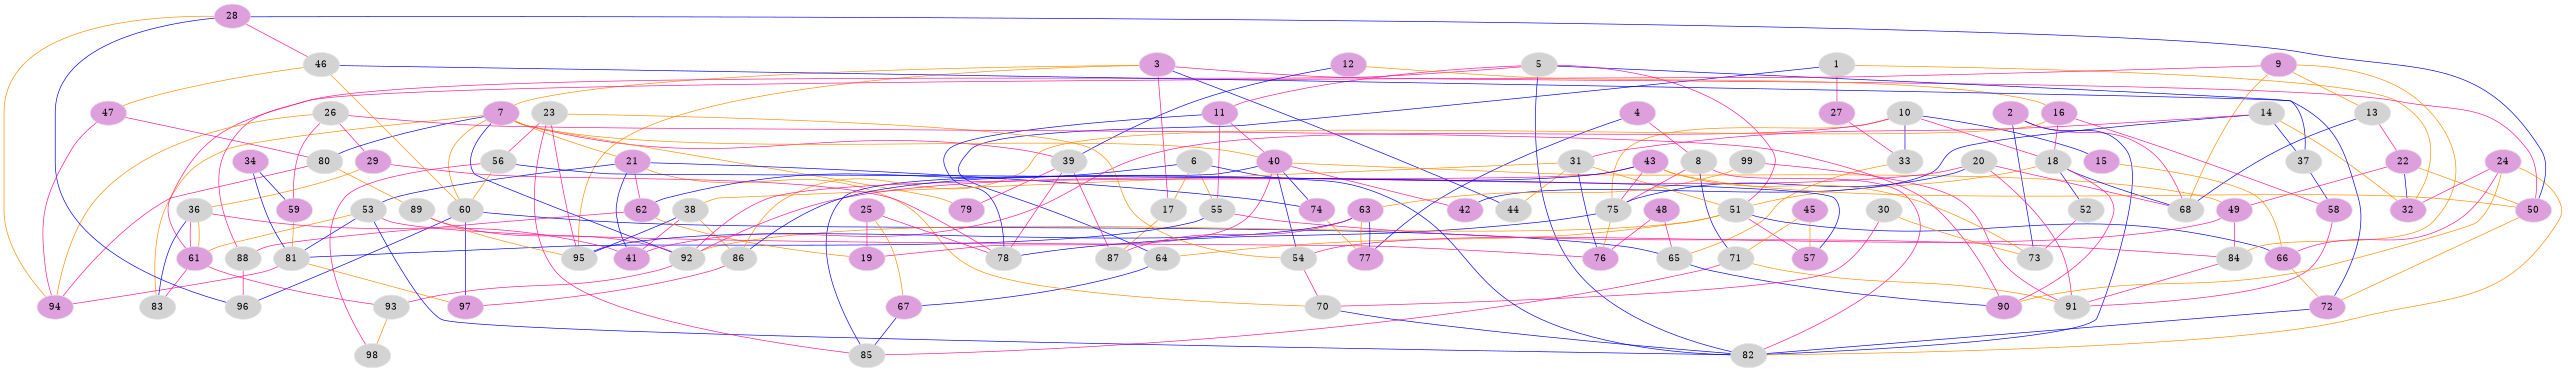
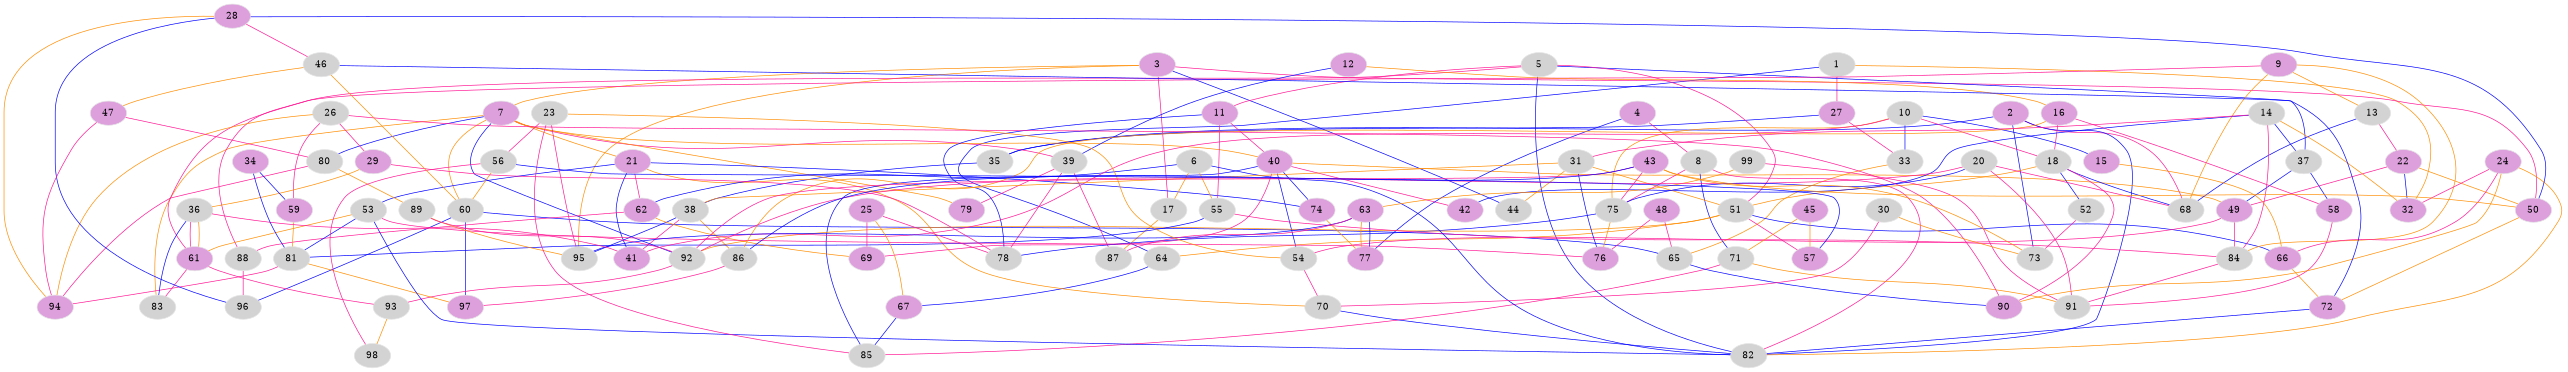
  graph {
    node [color=gray90 fillcolor=lightgrey style=filled]
    edge [color=deeppink]
    27 [fillcolor=plum]
    1
    32 [fillcolor=plum]
    64
+   35
    33
    67 [fillcolor=plum]
    2 [fillcolor=plum]
    68
    73
    82
    38
    3 [fillcolor=plum]
    7 [fillcolor=plum]
    17
    44
    50 [fillcolor=plum]
    95
    21 [fillcolor=plum]
    39
    40 [fillcolor=plum]
    60
    79 [fillcolor=plum]
    80
    83
    92
    87
    72 [fillcolor=plum]
    4 [fillcolor=plum]
    8
    77 [fillcolor=plum]
    71
    75
    5
    11 [fillcolor=plum]
    37
    51
    88
    55
    78
    58 [fillcolor=plum]
    49 [fillcolor=plum]
    66 [fillcolor=plum]
    57 [fillcolor=plum]
    96
    6
    62 [fillcolor=plum]
    84
    81
-   69 [fillcolor=plum label=19]
+   69 [fillcolor=plum]
    41 [fillcolor=plum]
    53
    70
    74 [fillcolor=plum]
    42 [fillcolor=plum]
    54
    85
    65
    97 [fillcolor=plum]
    94 [fillcolor=plum]
    89
    93
    91
    86
    9 [fillcolor=plum]
    13
    61 [fillcolor=plum]
    22 [fillcolor=plum]
    15 [fillcolor=plum]
    10
    18
    52
    90 [fillcolor=plum]
    76 [fillcolor=plum]
    12 [fillcolor=plum]
    16 [fillcolor=plum]
    14
    31
    n79 [label=99]
    63 [fillcolor=plum]
    20
    23
    56
    98
    24 [fillcolor=plum]
    25 [fillcolor=plum]
    26
    29 [fillcolor=plum]
    59 [fillcolor=plum]
    36
    28 [fillcolor=plum]
    46
    47 [fillcolor=plum]
    30
    34 [fillcolor=plum]
    43 [fillcolor=plum]
    45 [fillcolor=plum]
    48 [fillcolor=plum]
+   27 -- 35 [color=blue]
    27 -- 33
    1 -- 27
    1 -- 32 [color=darkorange]
    1 -- 64 [color=blue]
    64 -- 67 [color=blue]
+   35 -- 38 [color=blue]
    33 -- 65 [color=darkorange]
    67 -- 85 [color=blue]
+   2 -- 35 [color=blue]
    2 -- 68
    2 -- 73 [color=blue]
    2 -- 82 [color=blue]
    38 -- 95 [color=blue]
    38 -- 41
    38 -- 86 [color=darkorange]
    3 -- 7 [color=darkorange]
    3 -- 17
    3 -- 44 [color=blue]
    3 -- 50
    3 -- 95 [color=darkorange]
    7 -- 21 [color=darkorange]
    7 -- 39
    7 -- 40 [color=darkorange]
    7 -- 60 [color=darkorange]
    7 -- 79 [color=darkorange]
    7 -- 80 [color=blue]
    7 -- 83 [color=darkorange]
    7 -- 92 [color=blue]
    17 -- 87 [color=darkorange]
    50 -- 72 [color=darkorange]
    21 -- 62
    21 -- 41 [color=blue]
    21 -- 53 [color=blue]
    21 -- 70 [color=darkorange]
    21 -- 74 [color=blue]
    39 -- 79
    39 -- 87
    39 -- 78
    40 -- 49 [color=darkorange]
    40 -- 69
    40 -- 74 [color=blue]
    40 -- 42
    40 -- 54 [color=blue]
    40 -- 85 [color=blue]
    60 -- 96 [color=blue]
    60 -- 65 [color=blue]
    60 -- 97 [color=blue]
    80 -- 94
    80 -- 89 [color=darkorange]
    92 -- 93
    72 -- 82 [color=blue]
    4 -- 8
    4 -- 77 [color=blue]
    8 -- 82
    8 -- 71 [color=blue]
    8 -- 75
    71 -- 85
    71 -- 91 [color=darkorange]
    75 -- 78 [color=blue]
    75 -- 76 [color=darkorange]
    5 -- 82 [color=blue]
    5 -- 11
    5 -- 37 [color=blue]
    5 -- 51
    5 -- 88
    11 -- 40
    11 -- 55
    11 -- 78 [color=blue]
    37 -- 58 [color=blue]
+   37 -- 49 [color=blue]
    51 -- 64 [color=darkorange]
    51 -- 92 [color=darkorange]
    51 -- 66 [color=blue]
    51 -- 57
    88 -- 96
    55 -- 84
    55 -- 81 [color=blue]
    58 -- 91
    49 -- 84
    49 -- 54
    66 -- 72 [color=darkorange]
    6 -- 82 [color=blue]
    6 -- 17 [color=darkorange]
    6 -- 55 [color=darkorange]
    6 -- 62 [color=blue]
    62 -- 88
    62 -- 69 [color=darkorange]
    84 -- 91
    81 -- 97 [color=darkorange]
    81 -- 94
    53 -- 82 [color=blue]
    53 -- 81 [color=blue]
    53 -- 61 [color=darkorange]
    53 -- 76
    70 -- 82 [color=blue]
    74 -- 77 [color=darkorange]
    54 -- 70
    65 -- 90 [color=blue]
    89 -- 95 [color=darkorange]
    89 -- 92
    93 -- 98 [color=darkorange]
    86 -- 97
    9 -- 68 [color=darkorange]
    9 -- 84 [color=darkorange]
    9 -- 13 [color=darkorange]
    9 -- 61
    13 -- 68 [color=blue]
    13 -- 22
    61 -- 83
    61 -- 93
    22 -- 32 [color=blue]
    22 -- 50 [color=darkorange]
    22 -- 49
    15 -- 66 [color=darkorange]
    10 -- 33 [color=blue]
    10 -- 75 [color=darkorange]
    10 -- 41
    10 -- 15 [color=blue]
    10 -- 18
    18 -- 68 [color=blue]
    18 -- 51 [color=darkorange]
    18 -- 52 [color=blue]
    18 -- 90
    52 -- 73
    12 -- 39 [color=blue]
    12 -- 16 [color=darkorange]
    16 -- 58
    16 -- 86 [color=darkorange]
    16 -- 18
    14 -- 32 [color=darkorange]
    14 -- 37 [color=blue]
+   14 -- 84
    14 -- 42 [color=blue]
    14 -- 31
    31 -- 38 [color=darkorange]
    31 -- 44 [color=darkorange]
    31 -- 51 [color=darkorange]
    31 -- 76 [color=blue]
    n79 -- 91
    n79 -- 63 [color=darkorange]
    63 -- 95 [color=blue]
    63 -- 87
    63 -- 77 [color=darkorange]
    63 -- 77 [color=blue]
    20 -- 68
    20 -- 92
    20 -- 75 [color=blue]
    20 -- 91
    23 -- 95
    23 -- 54 [color=darkorange]
    23 -- 85
    23 -- 56
    56 -- 60 [color=darkorange]
    56 -- 57 [color=blue]
    56 -- 98
    24 -- 32
    24 -- 82 [color=darkorange]
    24 -- 66
    24 -- 90 [color=darkorange]
    25 -- 67 [color=darkorange]
    25 -- 78
    25 -- 69
    26 -- 94 [color=darkorange]
    26 -- 90
    26 -- 29
    26 -- 59
    29 -- 78
    29 -- 36 [color=darkorange]
    59 -- 81 [color=darkorange]
    36 -- 83 [color=blue]
    36 -- 41
    36 -- 61
    36 -- 61 [color=darkorange]
    28 -- 50 [color=blue]
    28 -- 96 [color=blue]
    28 -- 94 [color=darkorange]
    28 -- 46
    46 -- 60 [color=darkorange]
    46 -- 72 [color=blue]
    46 -- 47 [color=darkorange]
    47 -- 80
    47 -- 94
    30 -- 73 [color=darkorange]
    30 -- 70
    34 -- 81 [color=blue]
    34 -- 59 [color=blue]
    43 -- 73 [color=darkorange]
    43 -- 50 [color=darkorange]
    43 -- 92
    43 -- 75
    43 -- 86 [color=blue]
    45 -- 71 [color=darkorange]
    45 -- 57 [color=darkorange]
    48 -- 65
    48 -- 76
  }
